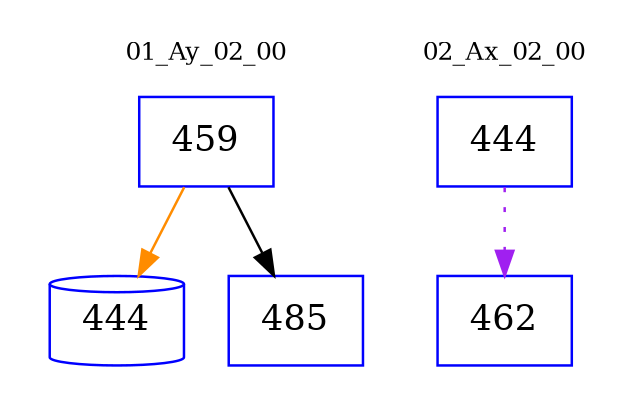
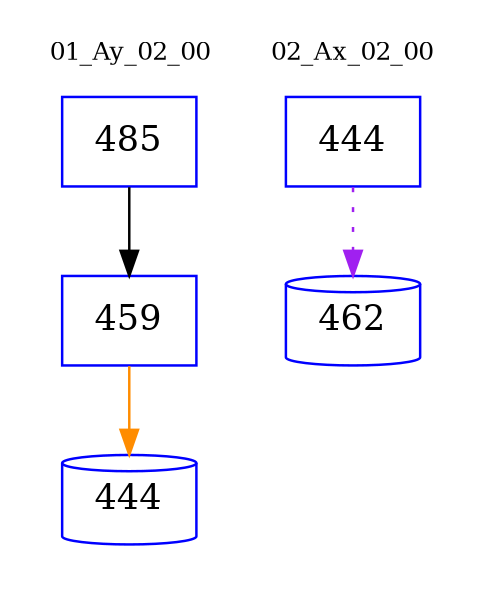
  digraph {
    node [color=blue shape=box]
    edge [style=solid]
    n1 [label=459]
    n2 [label=444 shape=cylinder]
    n3 [label=485]
    n4 [label=444]
-   n5 [label=462]
+   n5 [label=462 shape=cylinder]
    subgraph cluster_1 {
      color=white
      fontsize=10
      label="01_Ay_02_00"
      n1
      n2
      n3
    }
    subgraph cluster_2 {
      color=white
      fontsize=10
      label="02_Ax_02_00"
      n4
      n5
    }
    n1 -> n2 [color=darkorange]
-   n1 -> n3 [color=black]
+   n3 -> n1 [color=black]
    n4 -> n5 [color=purple style=dotted]
  }
